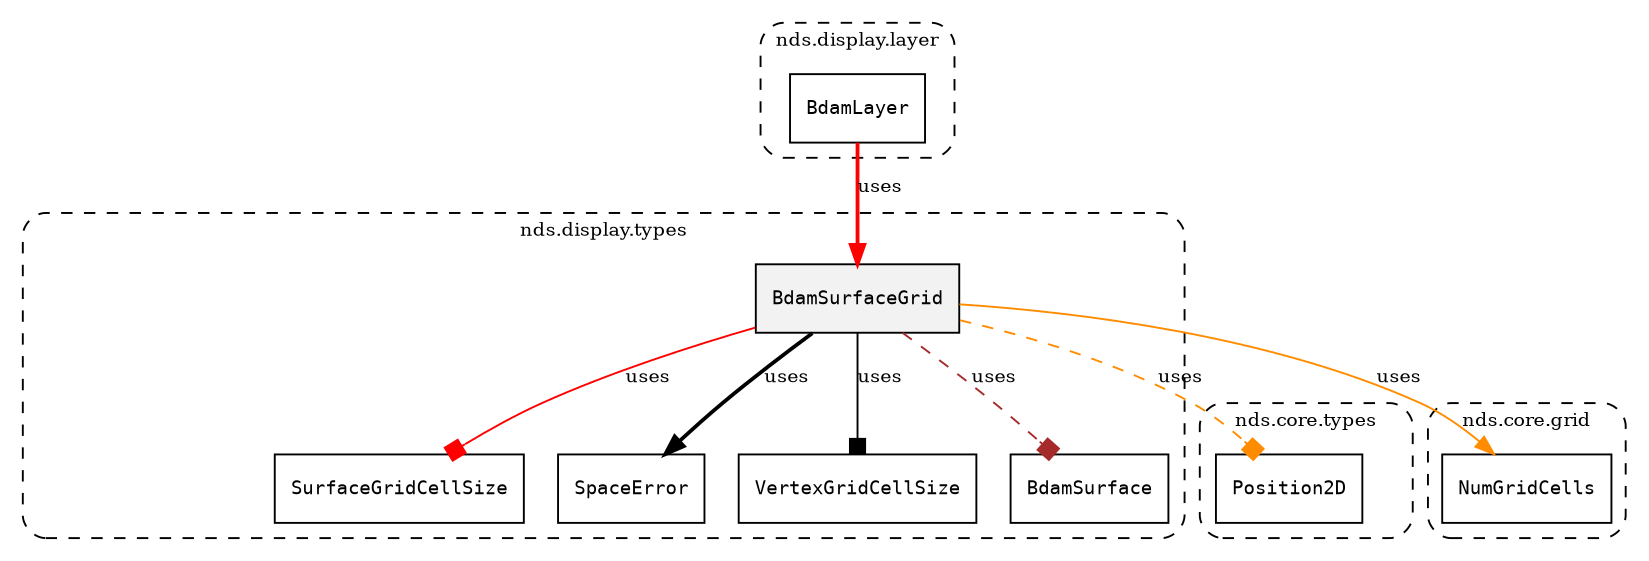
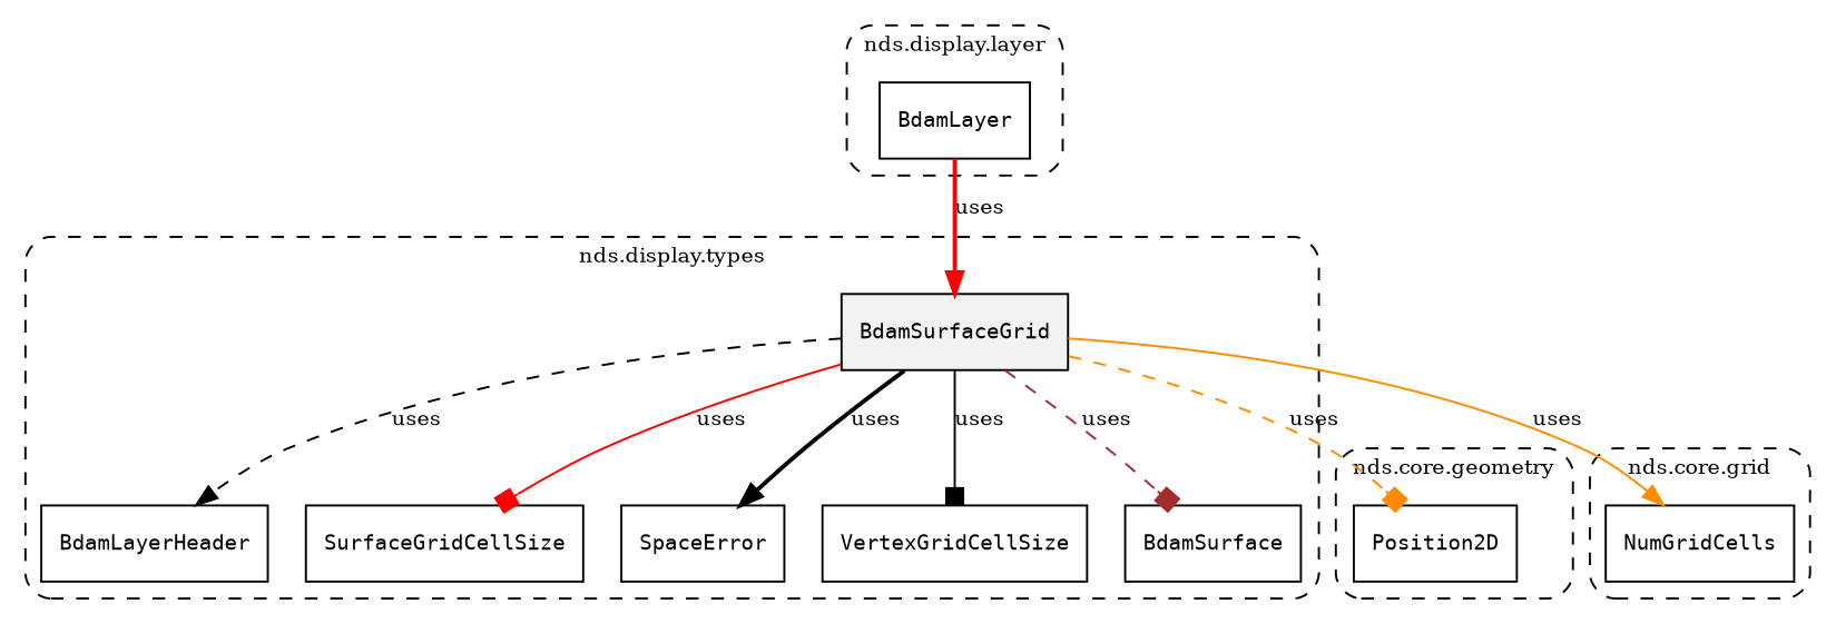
  digraph {
    fontsize=10
    rankdir=TB
    node [fontsize=10 shape=box]
    edge [arrowhead=normal color=black fontsize=10 style=dashed]
    n1 [fillcolor="#0000000D" label=<<font face="monospace"><table align="center" border="0" cellspacing="0" cellpadding="0"><tr><td href="../../../content/packages/nds.display.types.html#Structure-BdamSurfaceGrid" title="Structure defined in nds.display.types">BdamSurfaceGrid</td></tr></table></font>> style=filled]
+   n2 [label=<<font face="monospace"><table align="center" border="0" cellspacing="0" cellpadding="0"><tr><td href="../../../content/packages/nds.display.types.html#Structure-BdamLayerHeader" title="Structure defined in nds.display.types">BdamLayerHeader</td></tr></table></font>>]
    n3 [label=<<font face="monospace"><table align="center" border="0" cellspacing="0" cellpadding="0"><tr><td href="../../../content/packages/nds.display.types.html#Subtype-SurfaceGridCellSize" title="Subtype defined in nds.display.types">SurfaceGridCellSize</td></tr></table></font>>]
    n4 [label=<<font face="monospace"><table align="center" border="0" cellspacing="0" cellpadding="0"><tr><td href="../../../content/packages/nds.display.types.html#Subtype-SpaceError" title="Subtype defined in nds.display.types">SpaceError</td></tr></table></font>>]
    n5 [label=<<font face="monospace"><table align="center" border="0" cellspacing="0" cellpadding="0"><tr><td href="../../../content/packages/nds.display.types.html#Subtype-VertexGridCellSize" title="Subtype defined in nds.display.types">VertexGridCellSize</td></tr></table></font>>]
    n6 [label=<<font face="monospace"><table align="center" border="0" cellspacing="0" cellpadding="0"><tr><td href="../../../content/packages/nds.display.types.html#Structure-BdamSurface" title="Structure defined in nds.display.types">BdamSurface</td></tr></table></font>>]
    n7 [label=<<font face="monospace"><table align="center" border="0" cellspacing="0" cellpadding="0"><tr><td href="../../../content/packages/nds.core.geometry.html#Structure-Position2D" title="Structure defined in nds.core.geometry">Position2D</td></tr></table></font>>]
    n8 [label=<<font face="monospace"><table align="center" border="0" cellspacing="0" cellpadding="0"><tr><td href="../../../content/packages/nds.core.grid.html#Subtype-NumGridCells" title="Subtype defined in nds.core.grid">NumGridCells</td></tr></table></font>>]
    n9 [label=<<font face="monospace"><table align="center" border="0" cellspacing="0" cellpadding="0"><tr><td href="../../../content/packages/nds.display.layer.html#Structure-BdamLayer" title="Structure defined in nds.display.layer">BdamLayer</td></tr></table></font>>]
    subgraph cluster_1 {
      label="nds.display.types"
      style="dashed, rounded"
      n1
+     n2
      n3
      n4
      n5
      n6
    }
    subgraph cluster_2 {
-     label="nds.core.types"
+     label="nds.core.geometry"
      style="dashed, rounded"
      n7
    }
    subgraph cluster_3 {
      label="nds.core.grid"
      style="dashed, rounded"
      n8
    }
    subgraph cluster_4 {
      label="nds.display.layer"
      style="dashed, rounded"
      n9
    }
+   n1 -> n2 [label=uses]
    n1 -> n3 [arrowhead=box color=red label=uses style=solid]
    n1 -> n4 [label=uses style=bold]
    n1 -> n5 [arrowhead=box label=uses style=solid]
    n1 -> n6 [arrowhead=box color=brown label=uses]
    n1 -> n7 [arrowhead=box color=darkorange label=uses]
    n1 -> n8 [color=darkorange label=uses style=solid]
    n9 -> n1 [color=red label=uses style=bold]
  }
